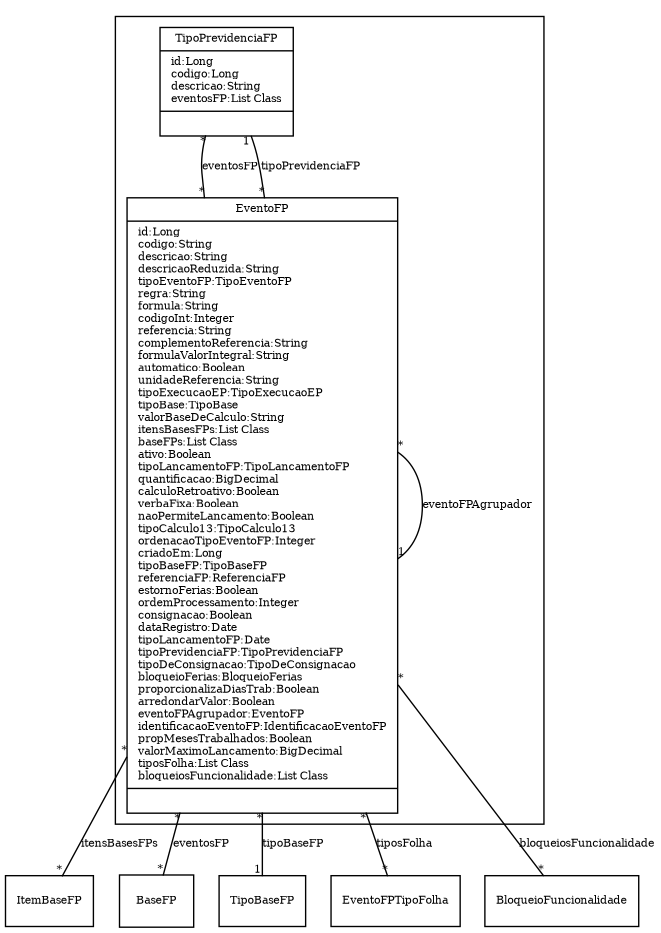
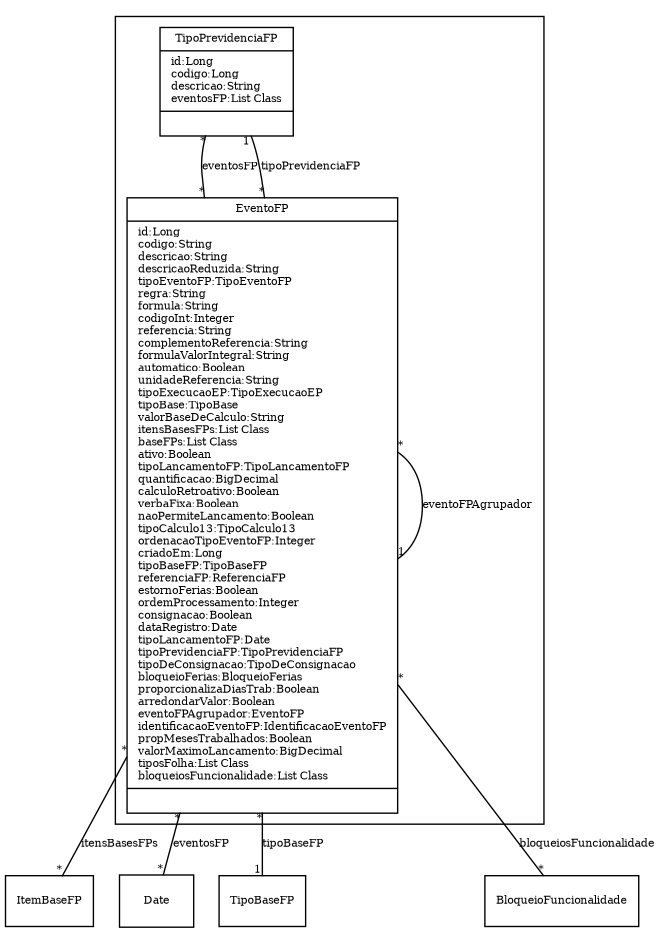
  digraph {
    fontname="Times-Roman"
    fontsize=8
    node [fontname="Times-Roman" fontsize=8 shape=record]
    edge [arrowhead=none fontname="Times-Roman" fontsize=8 headlabel="*" taillabel="*"]
    n1 [label="{TipoPrevidenciaFP|id:Long\lcodigo:Long\ldescricao:String\leventosFP:List Class\l|\l}"]
    n2 [label="{EventoFP|id:Long\lcodigo:String\ldescricao:String\ldescricaoReduzida:String\ltipoEventoFP:TipoEventoFP\lregra:String\lformula:String\lcodigoInt:Integer\lreferencia:String\lcomplementoReferencia:String\lformulaValorIntegral:String\lautomatico:Boolean\lunidadeReferencia:String\ltipoExecucaoEP:TipoExecucaoEP\ltipoBase:TipoBase\lvalorBaseDeCalculo:String\litensBasesFPs:List Class\lbaseFPs:List Class\lativo:Boolean\ltipoLancamentoFP:TipoLancamentoFP\lquantificacao:BigDecimal\lcalculoRetroativo:Boolean\lverbaFixa:Boolean\lnaoPermiteLancamento:Boolean\ltipoCalculo13:TipoCalculo13\lordenacaoTipoEventoFP:Integer\lcriadoEm:Long\ltipoBaseFP:TipoBaseFP\lreferenciaFP:ReferenciaFP\lestornoFerias:Boolean\lordemProcessamento:Integer\lconsignacao:Boolean\ldataRegistro:Date\ltipoLancamentoFP:Date\ltipoPrevidenciaFP:TipoPrevidenciaFP\ltipoDeConsignacao:TipoDeConsignacao\lbloqueioFerias:BloqueioFerias\lproporcionalizaDiasTrab:Boolean\larredondarValor:Boolean\leventoFPAgrupador:EventoFP\lidentificacaoEventoFP:IdentificacaoEventoFP\lpropMesesTrabalhados:Boolean\lvalorMaximoLancamento:BigDecimal\ltiposFolha:List Class\lbloqueiosFuncionalidade:List Class\l|\l}"]
    ItemBaseFP
-   BaseFP
+   BaseFP [label=Date]
    TipoBaseFP
-   EventoFPTipoFolha
    BloqueioFuncionalidade
    subgraph cluster_1 {
      n1
      n2
    }
    n1 -> n2 [label=eventosFP]
    n2 -> n1 [headlabel=1 label=tipoPrevidenciaFP]
    n2 -> n2 [headlabel=1 label=eventoFPAgrupador]
    n2 -> ItemBaseFP [label=itensBasesFPs]
    n2 -> BaseFP [label=eventosFP]
    n2 -> TipoBaseFP [headlabel=1 label=tipoBaseFP]
-   n2 -> EventoFPTipoFolha [label=tiposFolha]
    n2 -> BloqueioFuncionalidade [label=bloqueiosFuncionalidade]
  }
